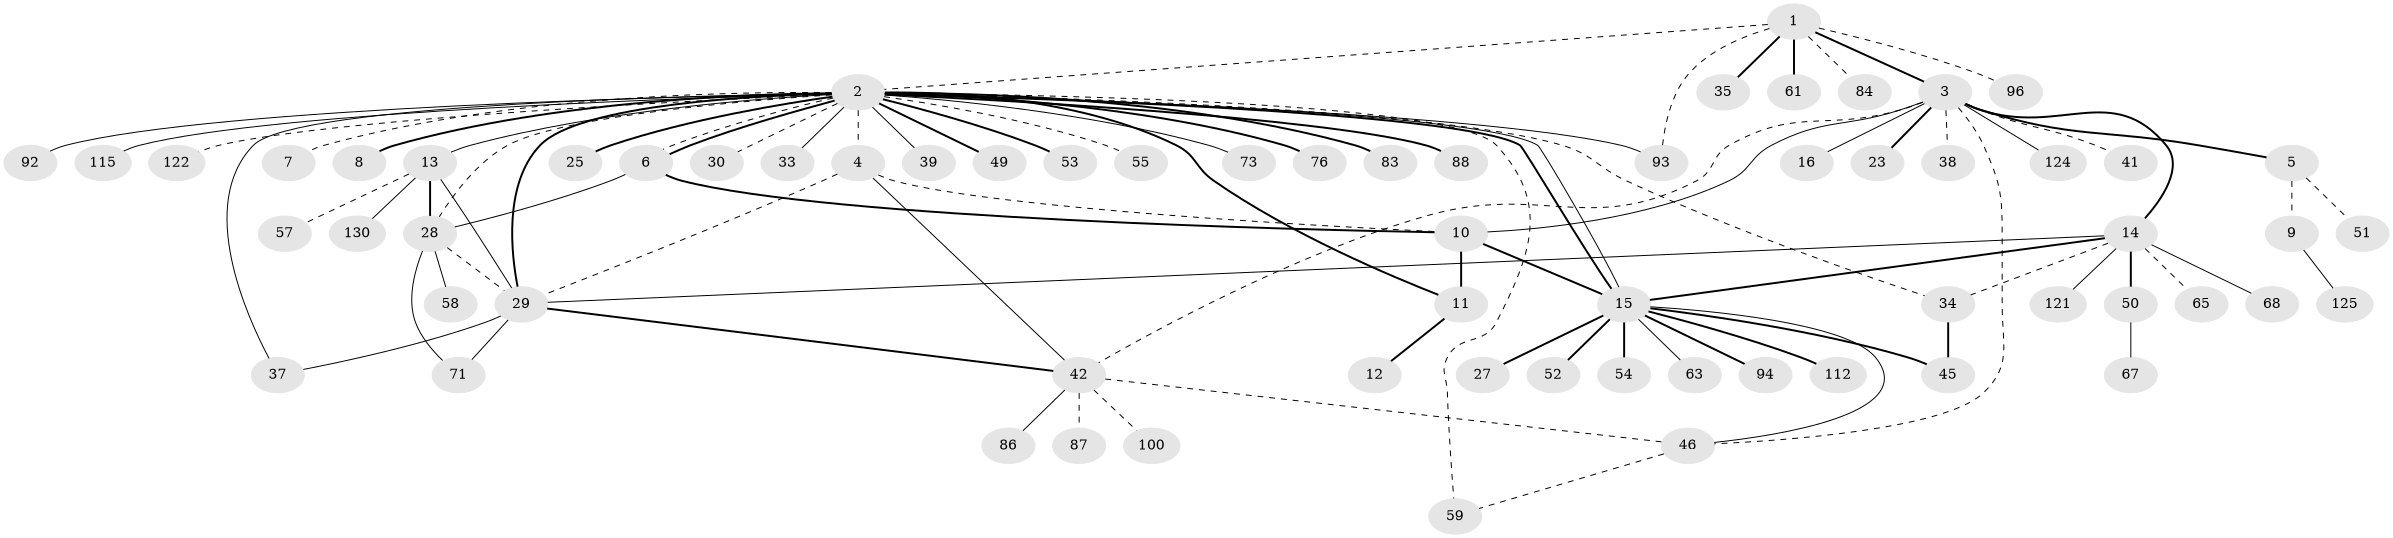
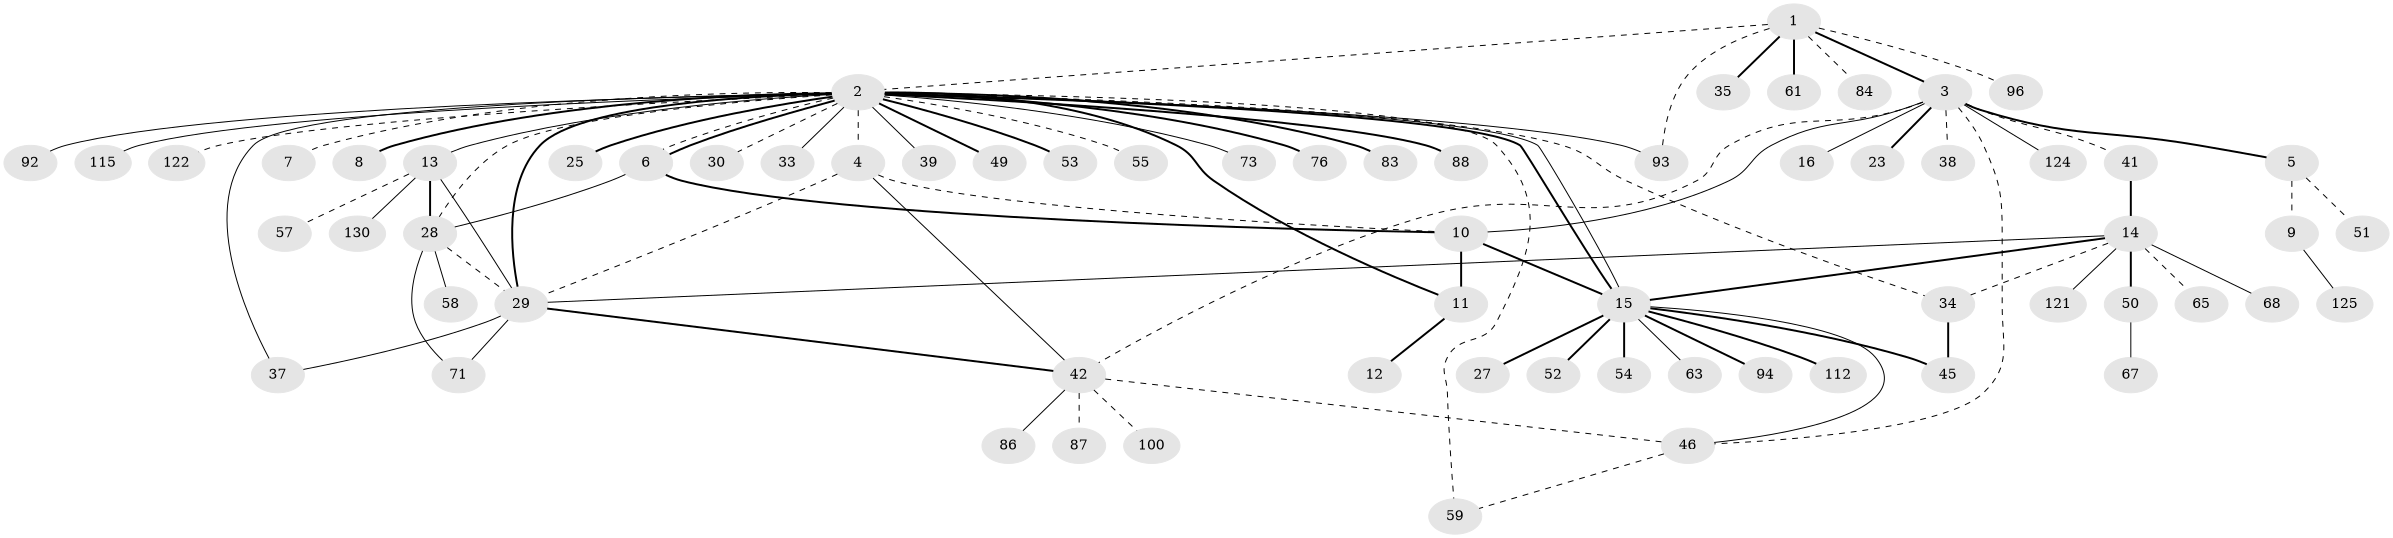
  graph {
    node [color=gray90 style=filled]
    edge [style=bold]
    1 [super="+31+19+69"]
    2 [super="+74+21+17+22+47"]
    3 [super="+20"]
    35
    61
    84
    93 [super="+95"]
    96 [super="+114"]
    4 [super="+24+36+26"]
    6
    7
    8
    11 [super="+43"]
    13
    15 [super="+81+98+80+18"]
    25
    28 [super="+90+128+120+44"]
    29 [super="+70+79+97+109"]
    30
    33
    34 [super="+66"]
    37 [super="+82+108"]
    39 [super="+75"]
    49
    53
    55
    59 [super="+105"]
    73
    76
    83 [super="+101"]
    88
    92
    115
    122
    10 [super="+40+91+72"]
    5
    14
    16
    23
    38
    41 [super="+126"]
    42 [super="+62"]
    46 [super="+89+106"]
    124
    12
    57
    130
    27
    45
    52 [super="+135"]
    54
    63 [super="+107"]
    94
    112
    58 [super="+77+85+111"]
    71
    9
    51
    50 [super="+116"]
    65
    68
    121
    86
    87
    100
    125
    67
    1 -- 2 [style=dashed]
    1 -- 3
    1 -- 35
    1 -- 61
    1 -- 84 [style=dashed]
    1 -- 93 [style=dashed]
    1 -- 96 [style=dashed]
    2 -- 93 [style=solid]
    2 -- 4 [style=dashed]
    2 -- 6 [style=dashed]
    2 -- 6
    2 -- 7 [style=dashed]
    2 -- 8
    2 -- 11
    2 -- 13 [style=solid]
    2 -- 15 [weight=2]
    2 -- 15 [style=solid]
    2 -- 25
    2 -- 28 [style=dashed weight=2]
    2 -- 29 [weight=4]
    2 -- 30 [style=dashed]
    2 -- 33 [style=solid]
    2 -- 34 [style=dashed]
    2 -- 37 [style=solid]
    2 -- 39 [style=solid weight=2]
    2 -- 49
    2 -- 53
    2 -- 55 [style=dashed weight=2]
    2 -- 59 [style=dashed]
    2 -- 73 [style=solid]
    2 -- 76
    2 -- 83
    2 -- 88
    2 -- 92 [style=solid]
    2 -- 115 [style=solid]
    2 -- 122 [style=dashed]
    3 -- 10 [style=solid]
    3 -- 5
-   3 -- 14
+   41 -- 14
    3 -- 16 [style=solid]
    3 -- 23
    3 -- 38 [style=dashed]
    3 -- 41 [style=dashed]
    3 -- 42 [style=dashed]
    3 -- 46 [style=dashed]
    3 -- 124 [style=solid]
    4 -- 29 [style=dashed]
    4 -- 10 [style=dashed]
    4 -- 42 [style=solid]
    6 -- 28 [style=solid]
    6 -- 10
    11 -- 12
    13 -- 28
    13 -- 29 [style=solid]
    13 -- 57 [style=dashed]
    13 -- 130 [style=solid]
    15 -- 46 [style=solid]
    15 -- 27
    15 -- 45
    15 -- 52
    15 -- 54
    15 -- 63 [style=solid]
    15 -- 94
    15 -- 112
    28 -- 29 [style=dashed]
    28 -- 58 [style=solid]
    28 -- 71 [style=solid]
    29 -- 37 [style=solid]
    29 -- 42
    29 -- 71 [style=solid]
    34 -- 45
    10 -- 11
    10 -- 15
    5 -- 9 [style=dashed]
    5 -- 51 [style=dashed]
    14 -- 15
    14 -- 29 [style=solid]
    14 -- 34 [style=dashed]
    14 -- 50
    14 -- 65 [style=dashed]
    14 -- 68 [style=solid]
    14 -- 121 [style=solid]
    42 -- 46 [style=dashed]
    42 -- 86 [style=solid]
    42 -- 87 [style=dashed]
    42 -- 100 [style=dashed]
    46 -- 59 [style=dashed]
    9 -- 125 [style=solid]
    50 -- 67 [style=solid]
  }
